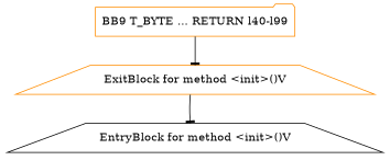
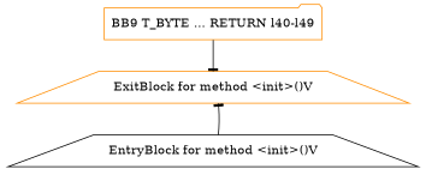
  digraph {
    node [color=darkorange shape=trapezium]
    edge [arrowhead=tee]
-   n1 [label="BB9 T_BYTE ... RETURN l40-l99" shape=folder]
+   n1 [label="BB9 T_BYTE ... RETURN l40-l49" shape=folder]
    n2 [label="ExitBlock for method <init>()V"]
    n3 [color=black label="EntryBlock for method <init>()V"]
    n1 -> n2
-   n2 -> n3
+   n3 -> n2
  }
